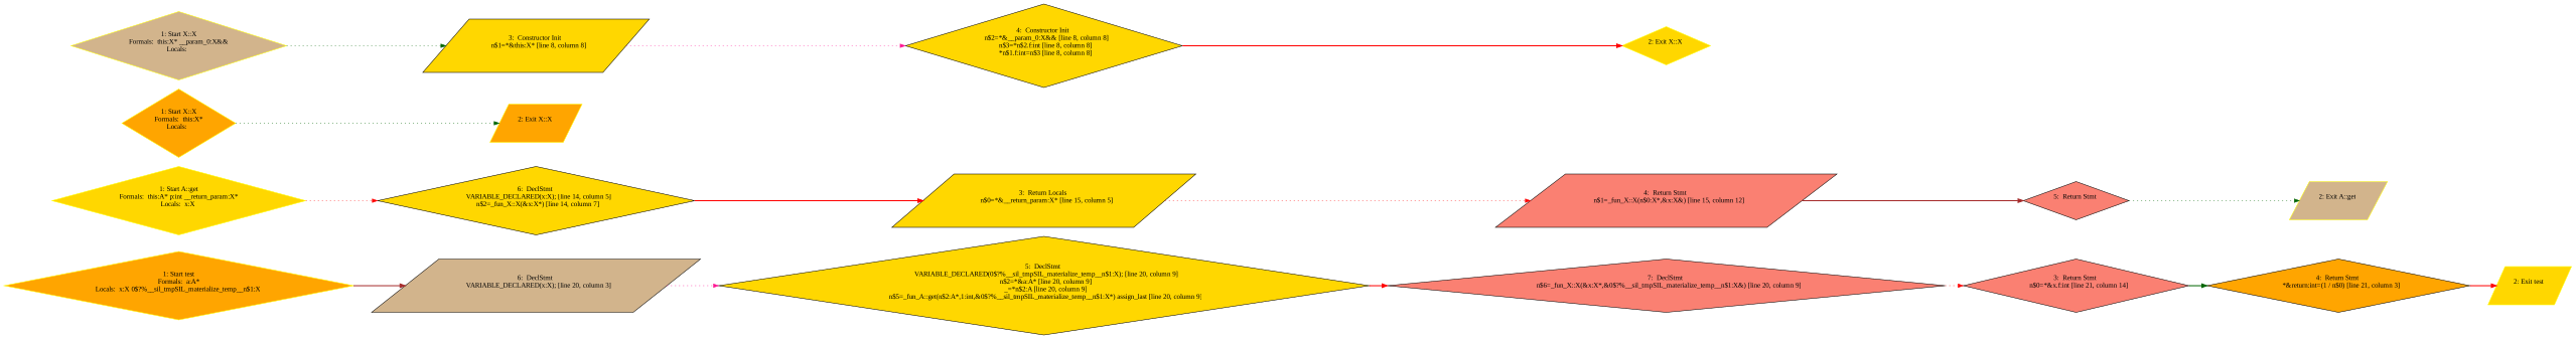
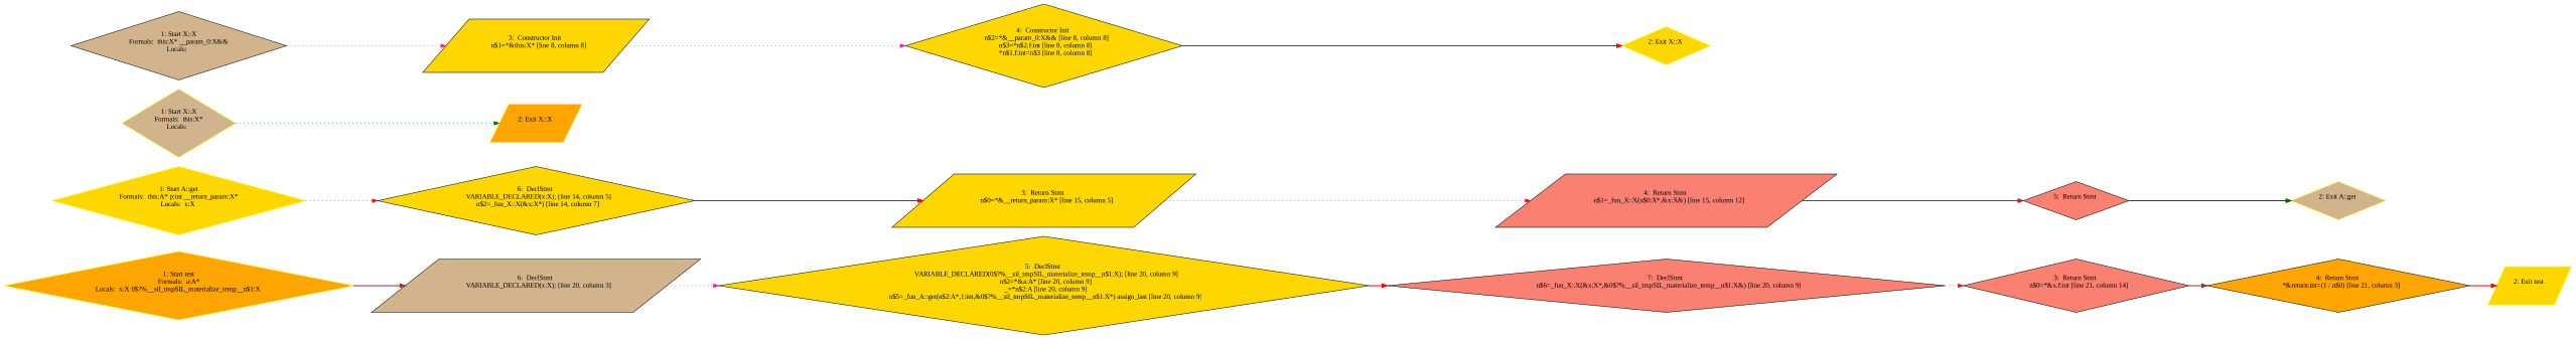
  digraph {
    fontname="Liberation Serif"
    rankdir=LR
    node [fillcolor=gold fontname="Liberation Serif" shape=diamond style=filled]
    edge [color=red fontname="Liberation Serif" style=dotted]
    n1 [color=yellow fillcolor=orange label="1: Start test\nFormals:  a:A*\nLocals:  x:X 0$?%__sil_tmpSIL_materialize_temp__n$1:X \n  "]
    n2 [fillcolor=tan label="6:  DeclStmt \n   VARIABLE_DECLARED(x:X); [line 20, column 3]\n " shape=parallelogram]
    n3 [label="5:  DeclStmt \n   VARIABLE_DECLARED(0$?%__sil_tmpSIL_materialize_temp__n$1:X); [line 20, column 9]\n  n$2=*&a:A* [line 20, column 9]\n  _=*n$2:A [line 20, column 9]\n  n$5=_fun_A::get(n$2:A*,1:int,&0$?%__sil_tmpSIL_materialize_temp__n$1:X*) assign_last [line 20, column 9]\n "]
    n4 [fillcolor=salmon label="7:  DeclStmt \n   n$6=_fun_X::X(&x:X*,&0$?%__sil_tmpSIL_materialize_temp__n$1:X&) [line 20, column 9]\n "]
    n5 [color=yellow label="2: Exit test \n  " shape=parallelogram]
    n6 [fillcolor=salmon label="3:  Return Stmt \n   n$0=*&x.f:int [line 21, column 14]\n "]
    n7 [fillcolor=orange label="4:  Return Stmt \n   *&return:int=(1 / n$0) [line 21, column 3]\n "]
    n8 [color=yellow label="1: Start A::get\nFormals:  this:A* p:int __return_param:X*\nLocals:  x:X \n  "]
    n9 [label="6:  DeclStmt \n   VARIABLE_DECLARED(x:X); [line 14, column 5]\n  n$2=_fun_X::X(&x:X*) [line 14, column 7]\n "]
-   n10 [label="3:  Return Locals \n   n$0=*&__return_param:X* [line 15, column 5]\n " shape=parallelogram]
+   n10 [label="3:  Return Stmt \n   n$0=*&__return_param:X* [line 15, column 5]\n " shape=parallelogram]
    n11 [fillcolor=salmon label="4:  Return Stmt \n   n$1=_fun_X::X(n$0:X*,&x:X&) [line 15, column 12]\n " shape=parallelogram]
-   n12 [color=yellow fillcolor=tan label="2: Exit A::get \n  " shape=parallelogram]
+   n12 [color=yellow fillcolor=tan label="2: Exit A::get \n  "]
    n13 [fillcolor=salmon label="5:  Return Stmt \n  "]
-   n14 [color=yellow fillcolor=orange label="1: Start X::X\nFormals:  this:X*\nLocals:  \n  "]
+   n14 [color=yellow fillcolor=tan label="1: Start X::X\nFormals:  this:X*\nLocals:  \n  "]
    n15 [color=yellow fillcolor=orange label="2: Exit X::X \n  " shape=parallelogram]
-   n16 [color=yellow fillcolor=tan label="1: Start X::X\nFormals:  this:X* __param_0:X&&\nLocals:  \n  "]
+   n16 [color=black fillcolor=tan label="1: Start X::X\nFormals:  this:X* __param_0:X&&\nLocals:  \n  "]
    n17 [label="3:  Constructor Init \n   n$1=*&this:X* [line 8, column 8]\n " shape=parallelogram]
    n18 [label="4:  Constructor Init \n   n$2=*&__param_0:X&& [line 8, column 8]\n  n$3=*n$2.f:int [line 8, column 8]\n  *n$1.f:int=n$3 [line 8, column 8]\n "]
    n19 [color=yellow label="2: Exit X::X \n  "]
    n1 -> n2 [color=brown style=bold]
    n2 -> n3 [color=deeppink]
    n3 -> n4 [style=bold]
    n4 -> n6
-   n6 -> n7 [color=darkgreen style=bold]
+   n6 -> n7 [color=brown style=bold]
    n7 -> n5 [style=bold]
    n8 -> n9
    n9 -> n10 [style=bold]
    n10 -> n11
    n11 -> n13 [color=brown style=bold]
-   n13 -> n12 [color=darkgreen]
+   n13 -> n12 [color=darkgreen style=bold]
    n14 -> n15 [color=darkgreen]
-   n16 -> n17 [color=darkgreen]
+   n16 -> n17 [color=deeppink]
    n17 -> n18 [color=deeppink]
    n18 -> n19 [style=bold]
  }
